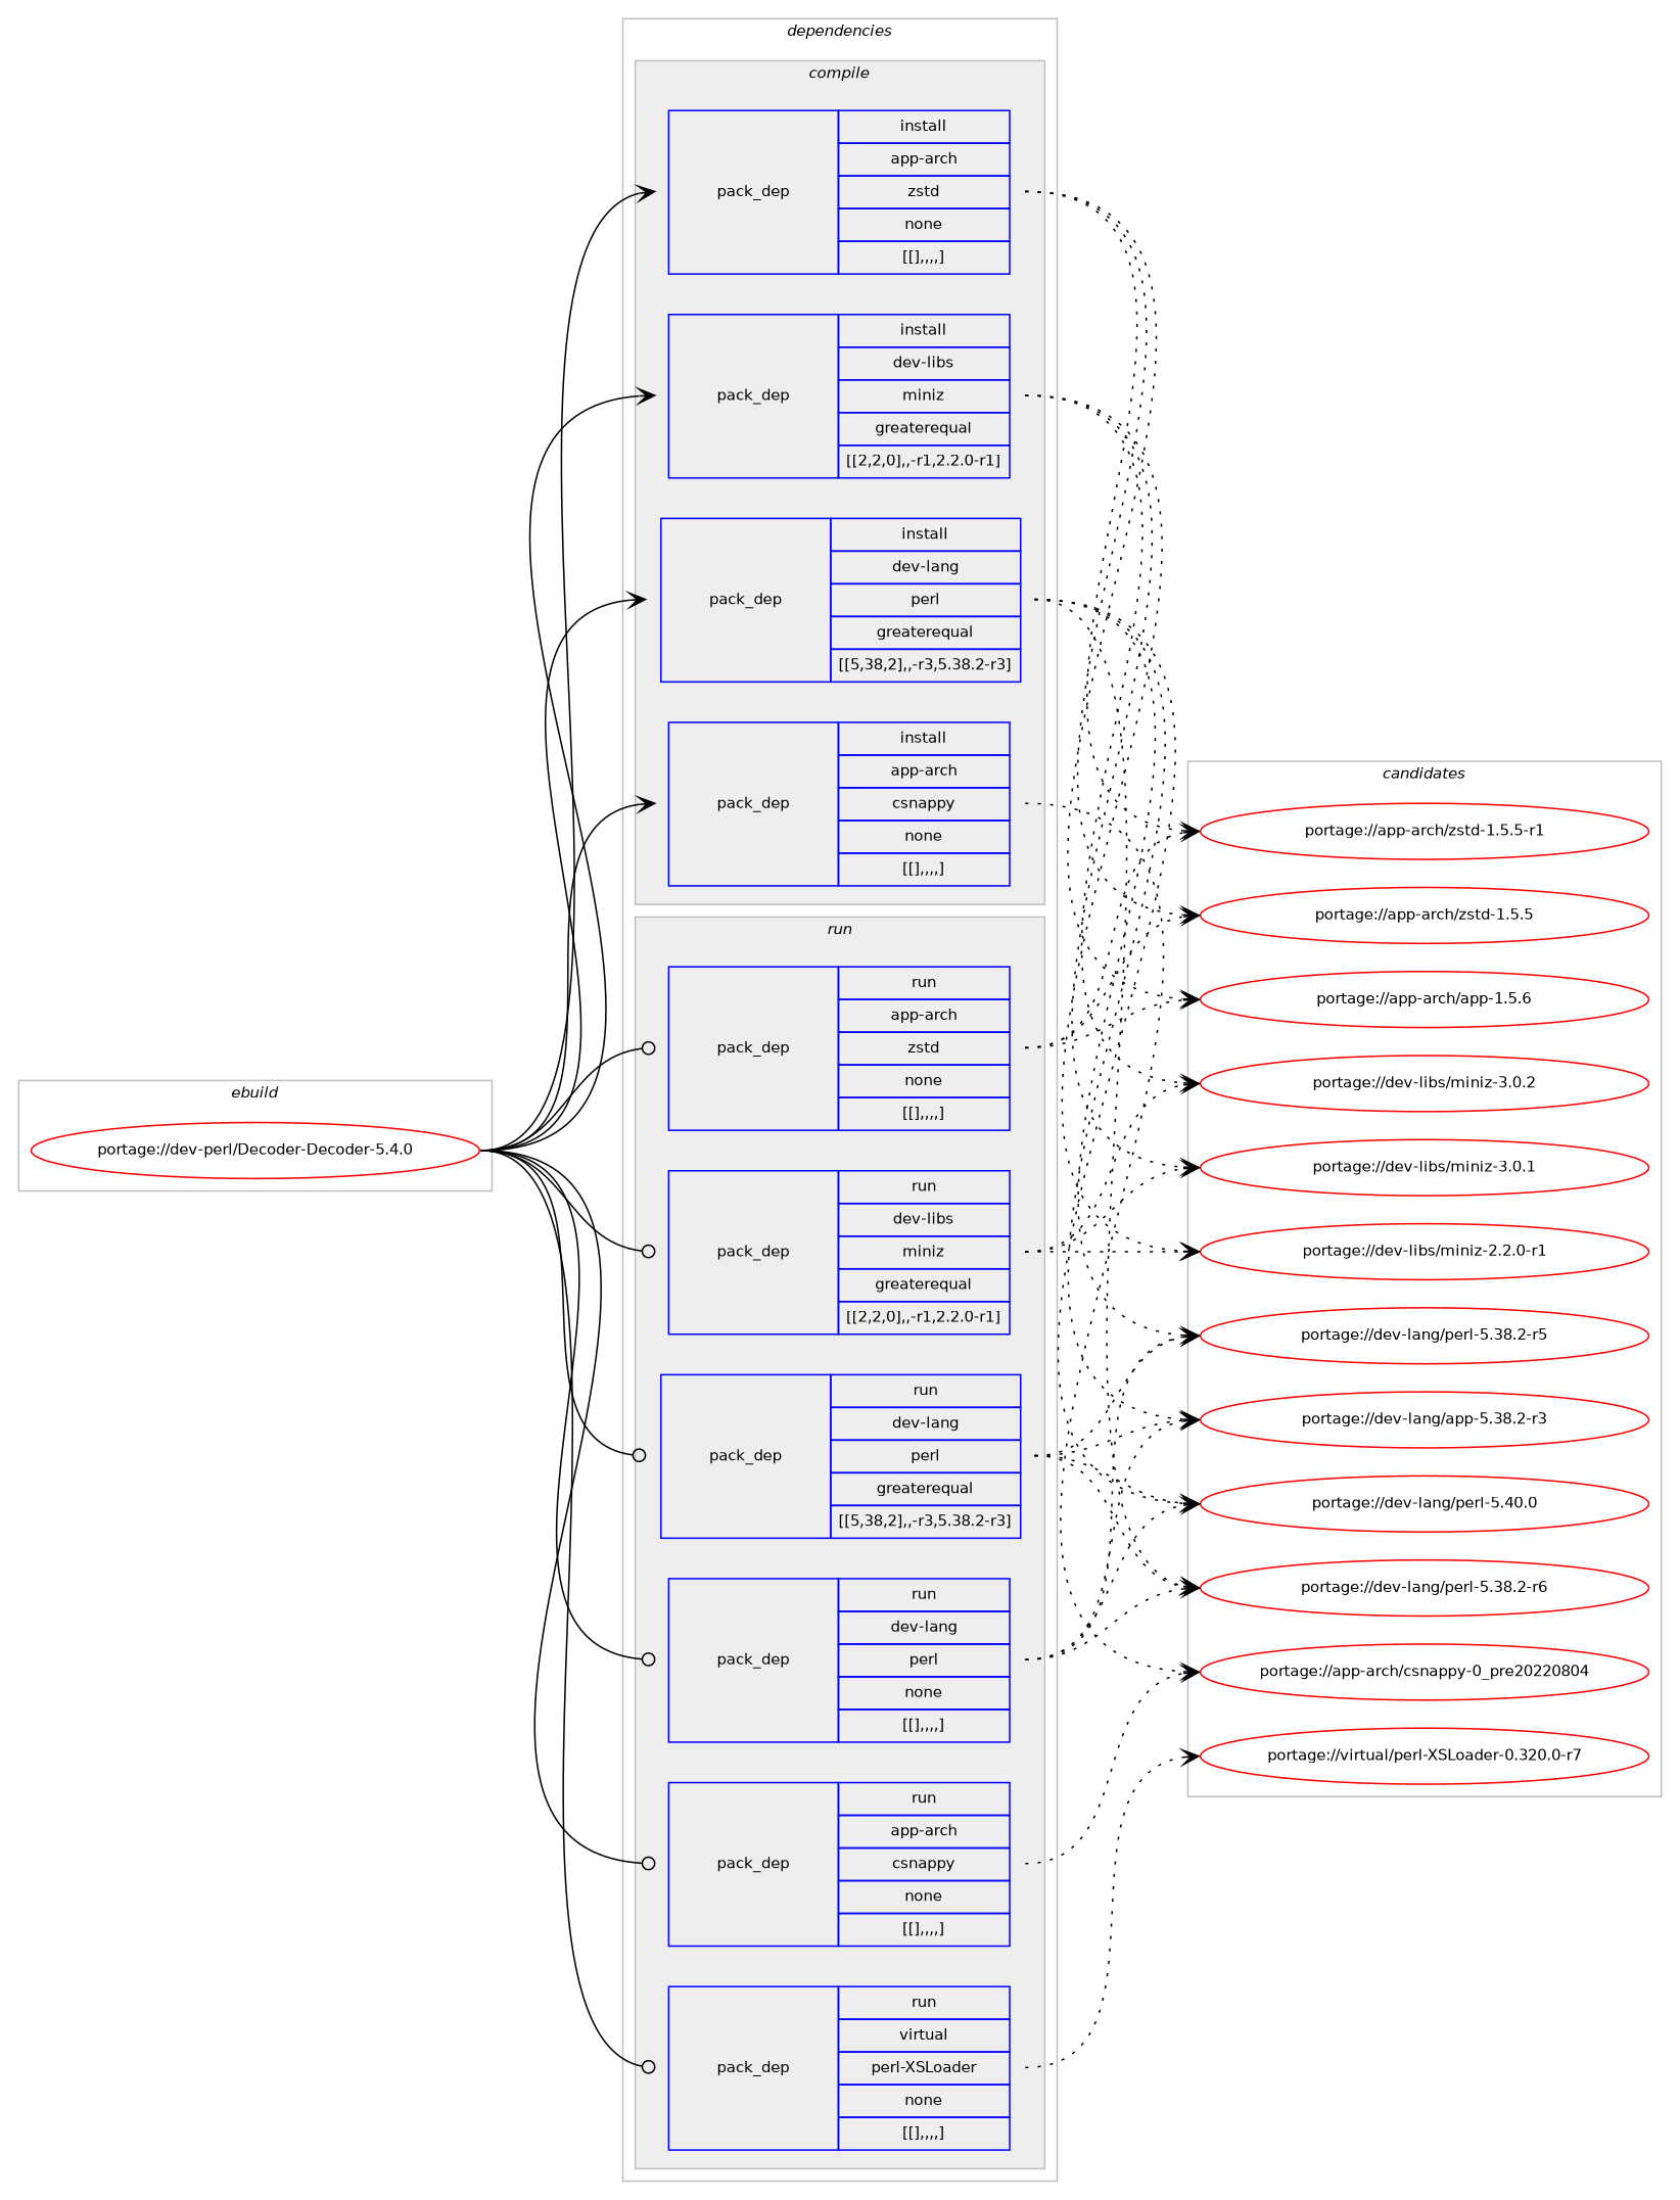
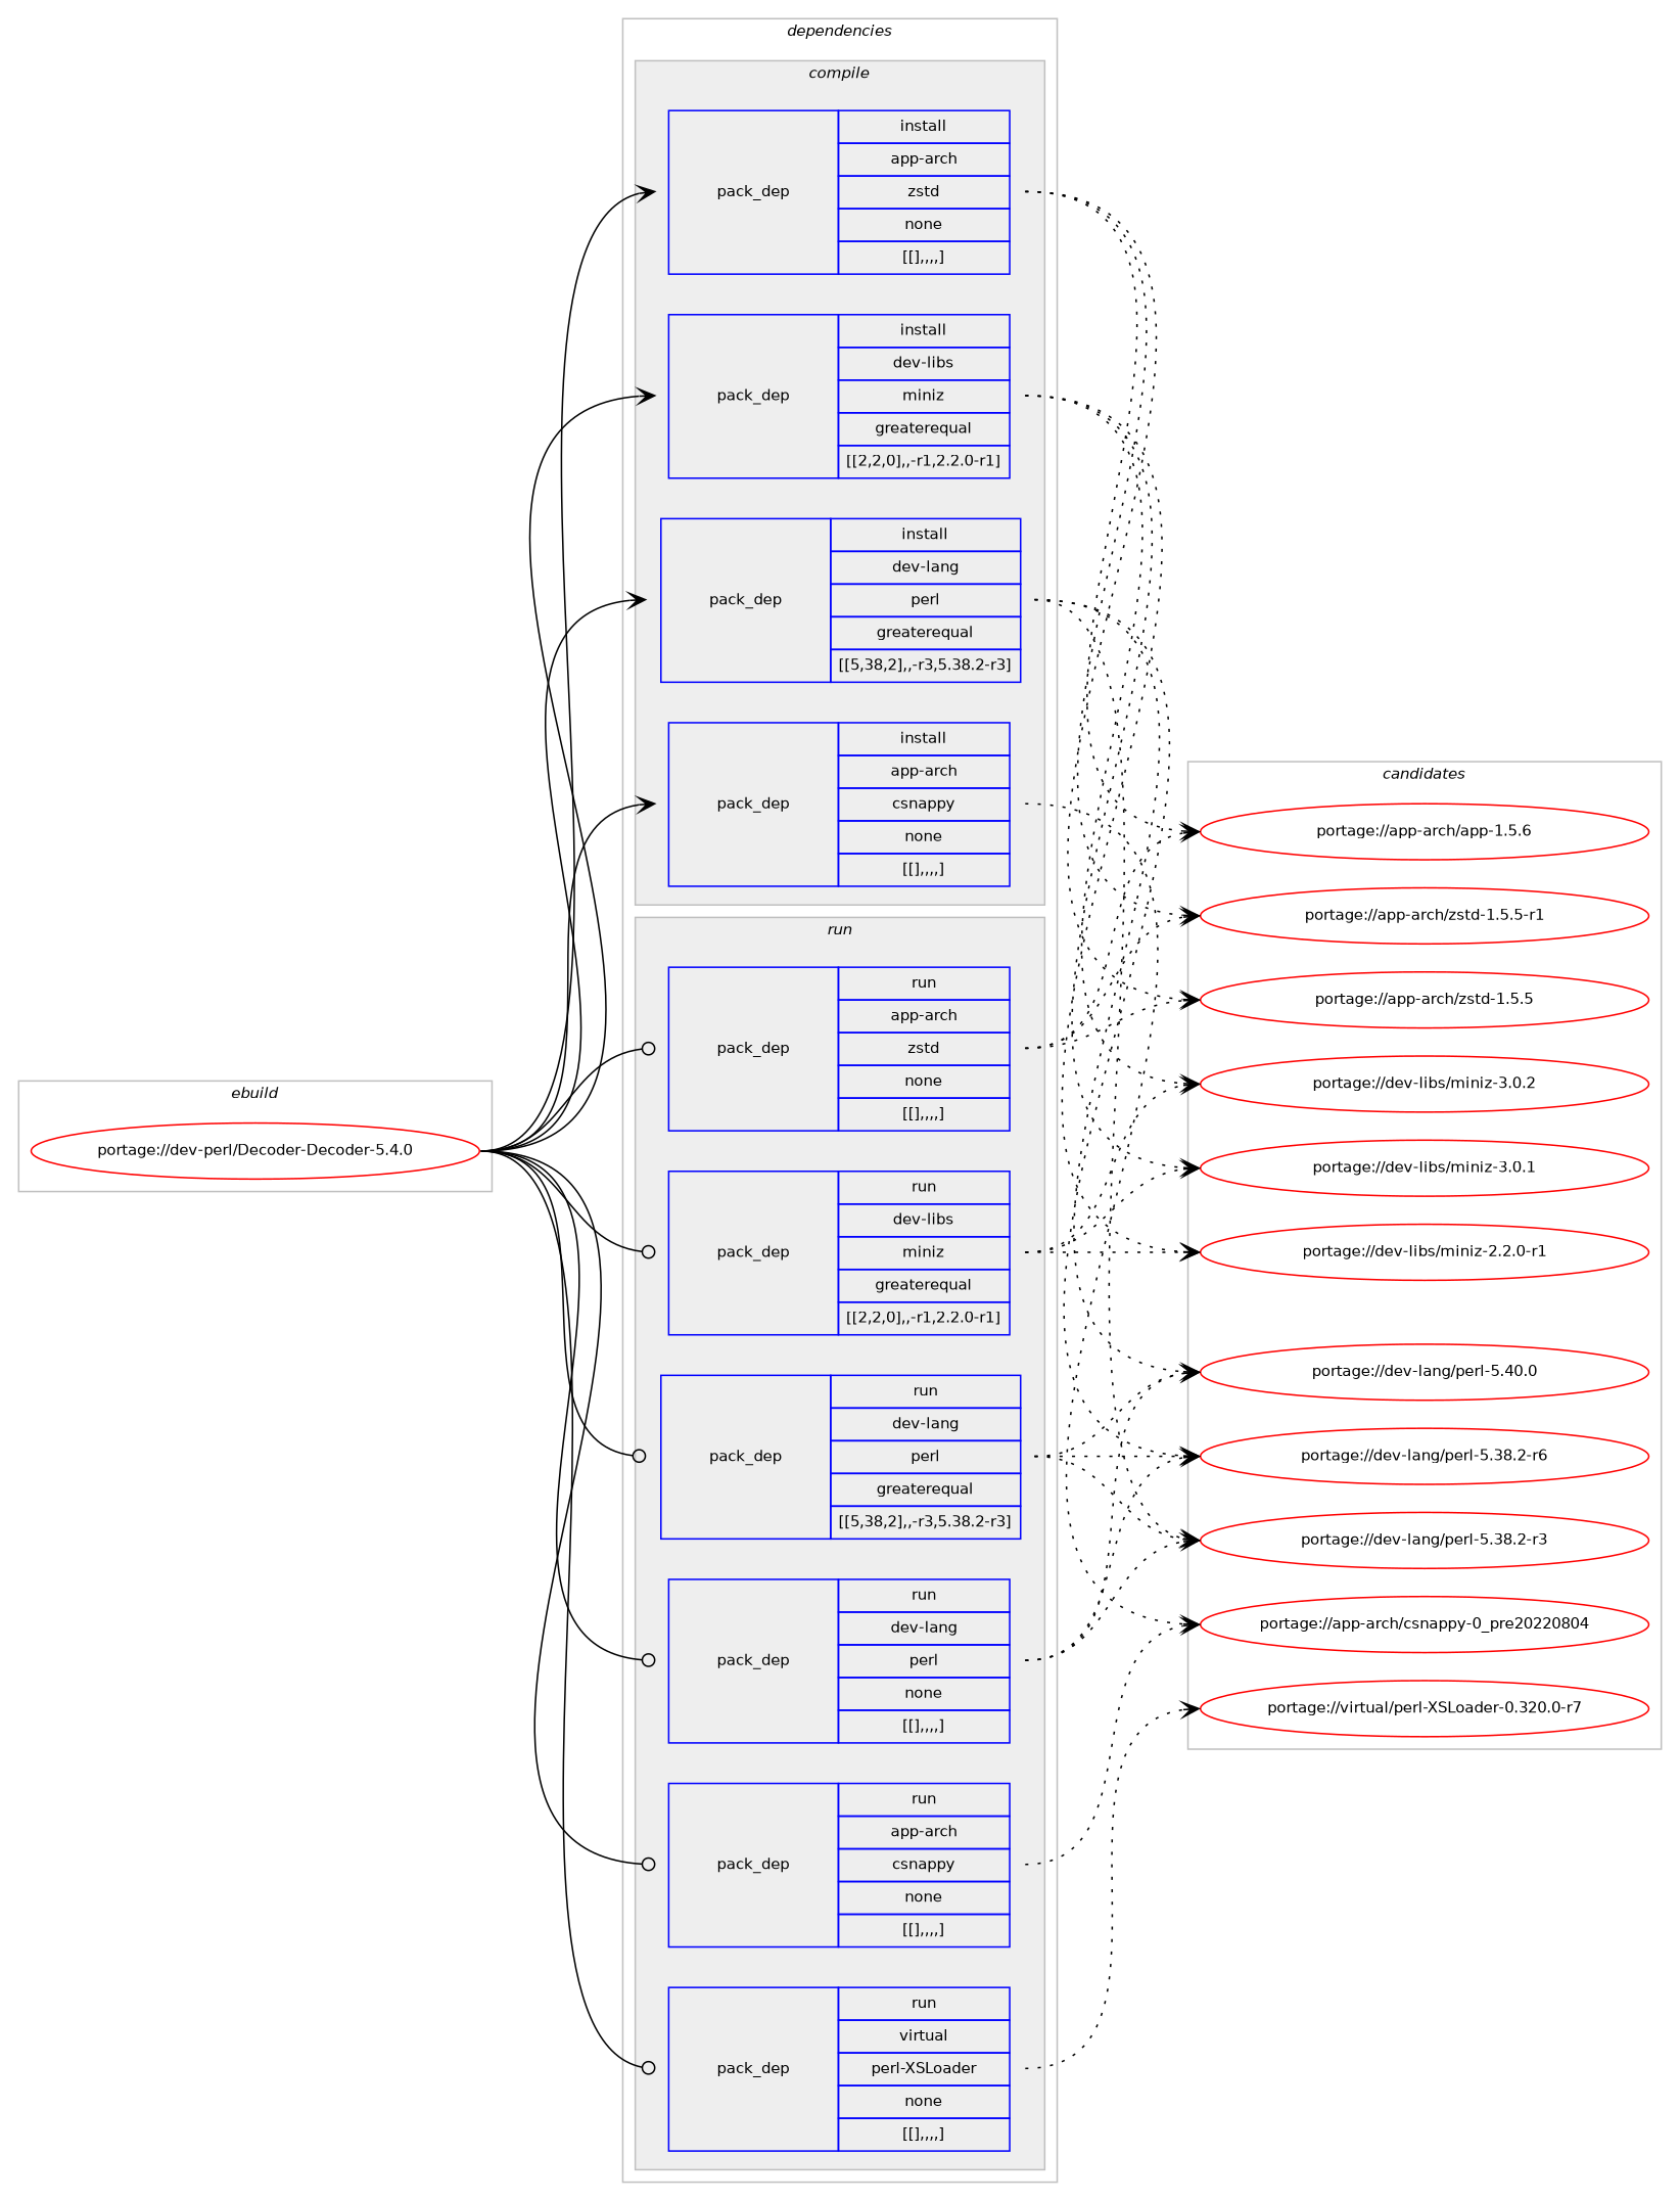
  digraph {
    compound=true
    concentrate=true
    fontname=Helvetica
    fontsize=10
    newrank=true
    rankdir=LR
    ranksep=1.5
    node [color=red fontname=Helvetica fontsize=10]
    edge [arrowhead=vee headport=w style=dotted tailport=e weight=100]
    n1 [label="portage://dev-perl/Decoder-Decoder-5.4.0" width=4]
    n2 [color=blue label=<<TABLE BORDER="0" CELLBORDER="1" CELLSPACING="0" CELLPADDING="4" WIDTH="220"><TR><TD ROWSPAN="6" CELLPADDING="30">pack_dep</TD></TR><TR><TD WIDTH="110">install</TD></TR><TR><TD>app-arch</TD></TR><TR><TD>csnappy</TD></TR><TR><TD>none</TD></TR><TR><TD>[[],,,,]</TD></TR></TABLE>> shape=none]
    n3 [color=blue label=<<TABLE BORDER="0" CELLBORDER="1" CELLSPACING="0" CELLPADDING="4" WIDTH="220"><TR><TD ROWSPAN="6" CELLPADDING="30">pack_dep</TD></TR><TR><TD WIDTH="110">install</TD></TR><TR><TD>app-arch</TD></TR><TR><TD>zstd</TD></TR><TR><TD>none</TD></TR><TR><TD>[[],,,,]</TD></TR></TABLE>> shape=none]
    n4 [color=blue label=<<TABLE BORDER="0" CELLBORDER="1" CELLSPACING="0" CELLPADDING="4" WIDTH="220"><TR><TD ROWSPAN="6" CELLPADDING="30">pack_dep</TD></TR><TR><TD WIDTH="110">install</TD></TR><TR><TD>dev-lang</TD></TR><TR><TD>perl</TD></TR><TR><TD>greaterequal</TD></TR><TR><TD>[[5,38,2],,-r3,5.38.2-r3]</TD></TR></TABLE>> shape=none]
    n5 [color=blue label=<<TABLE BORDER="0" CELLBORDER="1" CELLSPACING="0" CELLPADDING="4" WIDTH="220"><TR><TD ROWSPAN="6" CELLPADDING="30">pack_dep</TD></TR><TR><TD WIDTH="110">install</TD></TR><TR><TD>dev-libs</TD></TR><TR><TD>miniz</TD></TR><TR><TD>greaterequal</TD></TR><TR><TD>[[2,2,0],,-r1,2.2.0-r1]</TD></TR></TABLE>> shape=none]
    n6 [color=blue label=<<TABLE BORDER="0" CELLBORDER="1" CELLSPACING="0" CELLPADDING="4" WIDTH="220"><TR><TD ROWSPAN="6" CELLPADDING="30">pack_dep</TD></TR><TR><TD WIDTH="110">run</TD></TR><TR><TD>app-arch</TD></TR><TR><TD>csnappy</TD></TR><TR><TD>none</TD></TR><TR><TD>[[],,,,]</TD></TR></TABLE>> shape=none]
    n7 [color=blue label=<<TABLE BORDER="0" CELLBORDER="1" CELLSPACING="0" CELLPADDING="4" WIDTH="220"><TR><TD ROWSPAN="6" CELLPADDING="30">pack_dep</TD></TR><TR><TD WIDTH="110">run</TD></TR><TR><TD>app-arch</TD></TR><TR><TD>zstd</TD></TR><TR><TD>none</TD></TR><TR><TD>[[],,,,]</TD></TR></TABLE>> shape=none]
    n8 [color=blue label=<<TABLE BORDER="0" CELLBORDER="1" CELLSPACING="0" CELLPADDING="4" WIDTH="220"><TR><TD ROWSPAN="6" CELLPADDING="30">pack_dep</TD></TR><TR><TD WIDTH="110">run</TD></TR><TR><TD>dev-lang</TD></TR><TR><TD>perl</TD></TR><TR><TD>greaterequal</TD></TR><TR><TD>[[5,38,2],,-r3,5.38.2-r3]</TD></TR></TABLE>> shape=none]
    n9 [color=blue label=<<TABLE BORDER="0" CELLBORDER="1" CELLSPACING="0" CELLPADDING="4" WIDTH="220"><TR><TD ROWSPAN="6" CELLPADDING="30">pack_dep</TD></TR><TR><TD WIDTH="110">run</TD></TR><TR><TD>dev-lang</TD></TR><TR><TD>perl</TD></TR><TR><TD>none</TD></TR><TR><TD>[[],,,,]</TD></TR></TABLE>> shape=none]
    n10 [color=blue label=<<TABLE BORDER="0" CELLBORDER="1" CELLSPACING="0" CELLPADDING="4" WIDTH="220"><TR><TD ROWSPAN="6" CELLPADDING="30">pack_dep</TD></TR><TR><TD WIDTH="110">run</TD></TR><TR><TD>dev-libs</TD></TR><TR><TD>miniz</TD></TR><TR><TD>greaterequal</TD></TR><TR><TD>[[2,2,0],,-r1,2.2.0-r1]</TD></TR></TABLE>> shape=none]
    n11 [color=blue label=<<TABLE BORDER="0" CELLBORDER="1" CELLSPACING="0" CELLPADDING="4" WIDTH="220"><TR><TD ROWSPAN="6" CELLPADDING="30">pack_dep</TD></TR><TR><TD WIDTH="110">run</TD></TR><TR><TD>virtual</TD></TR><TR><TD>perl-XSLoader</TD></TR><TR><TD>none</TD></TR><TR><TD>[[],,,,]</TD></TR></TABLE>> shape=none]
    n12 [label="portage://app-arch/csnappy-0_pre20220804" width=4]
    n13 [label="portage://app-arch/app-1.5.6" width=4]
    n14 [label="portage://app-arch/zstd-1.5.5-r1" width=4]
    n15 [label="portage://app-arch/zstd-1.5.5" width=4]
    n16 [label="portage://dev-lang/perl-5.40.0" width=4]
    n17 [label="portage://dev-lang/perl-5.38.2-r6" width=4]
-   n18 [label="portage://dev-lang/perl-5.38.2-r5" width=4]
-   n19 [label="portage://dev-lang/app-5.38.2-r3" width=4]
+   n19 [label="portage://dev-lang/perl-5.38.2-r3" width=4]
    n20 [label="portage://dev-libs/miniz-3.0.2" width=4]
    n21 [label="portage://dev-libs/miniz-3.0.1" width=4]
    n22 [label="portage://dev-libs/miniz-2.2.0-r1" width=4]
    n23 [label="portage://virtual/perl-XSLoader-0.320.0-r7" width=4]
    subgraph cluster_1 {
      color=gray
      label=<<i>ebuild</i>>
      n1
    }
    subgraph cluster_2 {
      color=gray
      label=<<i>dependencies</i>>
      subgraph cluster_3 {
        color=gray
        fillcolor="#eeeeee"
        label=<<i>compile</i>>
        style=filled
        subgraph sub_4 {
          color=gray
          fillcolor="#eeeeee"
          label=<<i>compile</i>>
          style=filled
          n2
        }
        subgraph sub_5 {
          color=gray
          fillcolor="#eeeeee"
          label=<<i>compile</i>>
          style=filled
          n3
        }
        subgraph sub_6 {
          color=gray
          fillcolor="#eeeeee"
          label=<<i>compile</i>>
          style=filled
          n4
        }
        subgraph sub_7 {
          color=gray
          fillcolor="#eeeeee"
          label=<<i>compile</i>>
          style=filled
          n5
        }
      }
      subgraph cluster_8 {
        color=gray
        fillcolor="#eeeeee"
        label=<<i>compile and run</i>>
        style=filled
      }
      subgraph cluster_9 {
        color=gray
        fillcolor="#eeeeee"
        label=<<i>run</i>>
        style=filled
        subgraph sub_10 {
          color=gray
          fillcolor="#eeeeee"
          label=<<i>run</i>>
          style=filled
          n6
        }
        subgraph sub_11 {
          color=gray
          fillcolor="#eeeeee"
          label=<<i>run</i>>
          style=filled
          n7
        }
        subgraph sub_12 {
          color=gray
          fillcolor="#eeeeee"
          label=<<i>run</i>>
          style=filled
          n8
        }
        subgraph sub_13 {
          color=gray
          fillcolor="#eeeeee"
          label=<<i>run</i>>
          style=filled
          n9
        }
        subgraph sub_14 {
          color=gray
          fillcolor="#eeeeee"
          label=<<i>run</i>>
          style=filled
          n10
        }
        subgraph sub_15 {
          color=gray
          fillcolor="#eeeeee"
          label=<<i>run</i>>
          style=filled
          n11
        }
      }
    }
    subgraph cluster_16 {
      color=gray
      label=<<i>candidates</i>>
      rank=same
      subgraph sub_17 {
        color=black
        label=<<i>candidates</i>>
        nodesep=1
        rank=same
        n12
      }
      subgraph sub_18 {
        color=black
        label=<<i>candidates</i>>
        nodesep=1
        rank=same
        n13
        n14
        n15
      }
      subgraph sub_19 {
        color=black
        label=<<i>candidates</i>>
        nodesep=1
        rank=same
        n16
        n17
-       n18
        n19
      }
      subgraph sub_20 {
        color=black
        label=<<i>candidates</i>>
        nodesep=1
        rank=same
        n20
        n21
        n22
      }
      subgraph sub_21 {
        color=black
        label=<<i>candidates</i>>
        nodesep=1
        rank=same
        n12
      }
      subgraph sub_22 {
        color=black
        label=<<i>candidates</i>>
        nodesep=1
        rank=same
        n13
        n14
        n15
      }
      subgraph sub_23 {
        color=black
        label=<<i>candidates</i>>
        nodesep=1
        rank=same
        n16
        n17
-       n18
        n19
      }
      subgraph sub_24 {
        color=black
        label=<<i>candidates</i>>
        nodesep=1
        rank=same
        n16
        n17
-       n18
        n19
      }
      subgraph sub_25 {
        color=black
        label=<<i>candidates</i>>
        nodesep=1
        rank=same
        n20
        n21
        n22
      }
      subgraph sub_26 {
        color=black
        label=<<i>candidates</i>>
        nodesep=1
        rank=same
        n23
      }
    }
    n1 -> n2 [style=solid weight=20]
    n1 -> n3 [style=solid weight=20]
    n1 -> n4 [style=solid weight=20]
    n1 -> n5 [style=solid weight=20]
    n1 -> n6 [arrowhead=odot style=solid weight=20]
    n1 -> n7 [arrowhead=odot style=solid weight=20]
    n1 -> n8 [arrowhead=odot style=solid weight=20]
    n1 -> n9 [arrowhead=odot style=solid weight=20]
    n1 -> n10 [arrowhead=odot style=solid weight=20]
    n1 -> n11 [arrowhead=odot style=solid weight=20]
    n2 -> n12
    n3 -> n13
    n3 -> n14
    n3 -> n15
    n4 -> n16
    n4 -> n17
-   n4 -> n18
    n4 -> n19
    n5 -> n20
    n5 -> n21
    n5 -> n22
    n6 -> n12
    n7 -> n13
    n7 -> n14
    n7 -> n15
    n8 -> n16
    n8 -> n17
-   n8 -> n18
    n8 -> n19
    n9 -> n16
    n9 -> n17
-   n9 -> n18
    n9 -> n19
    n10 -> n20
    n10 -> n21
    n10 -> n22
    n11 -> n23
  }
